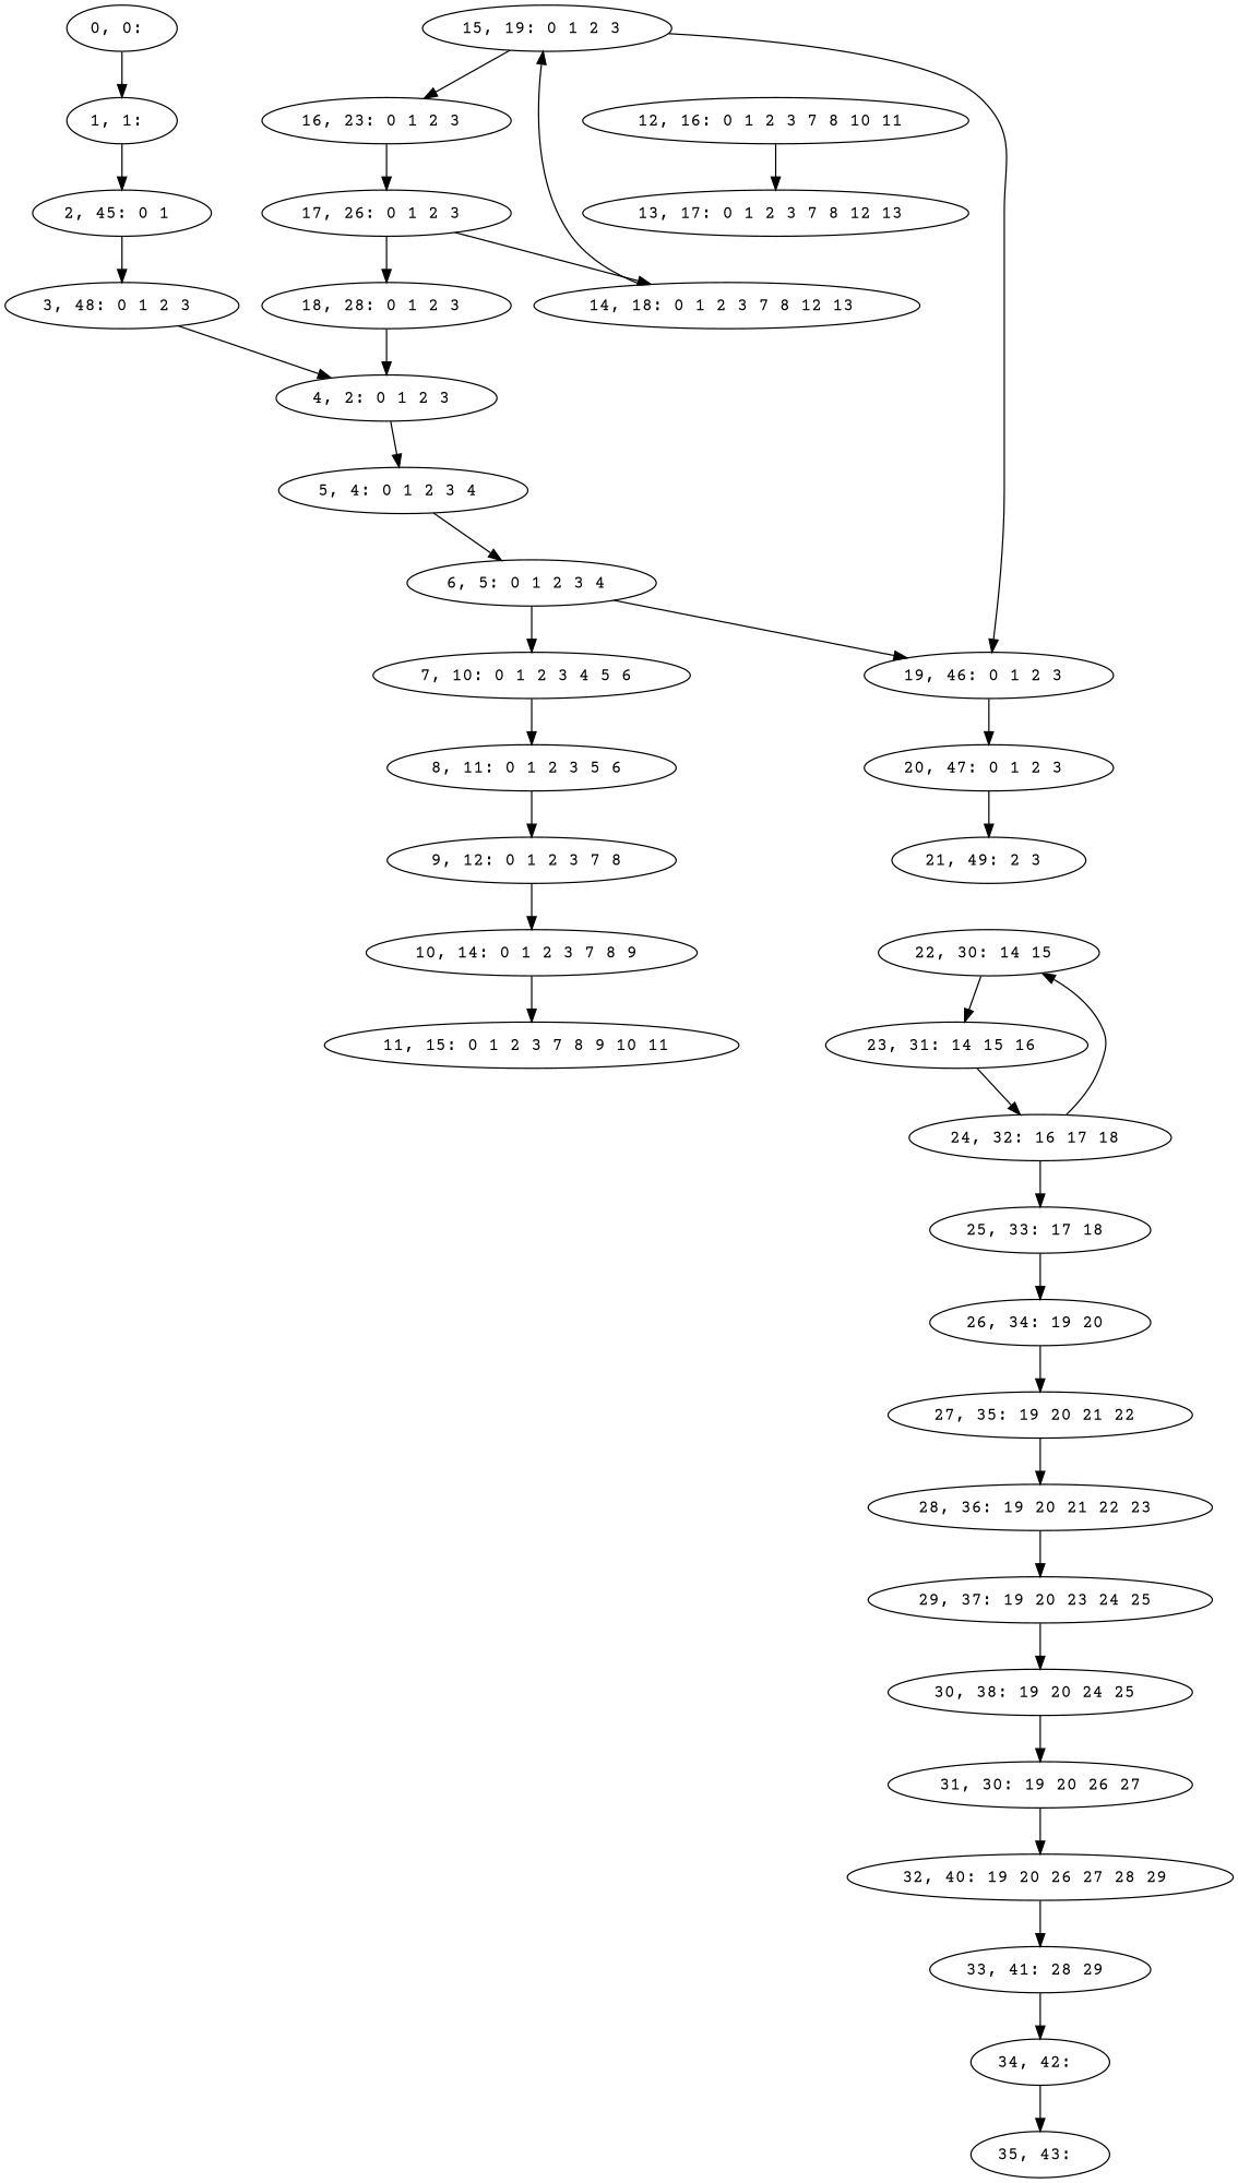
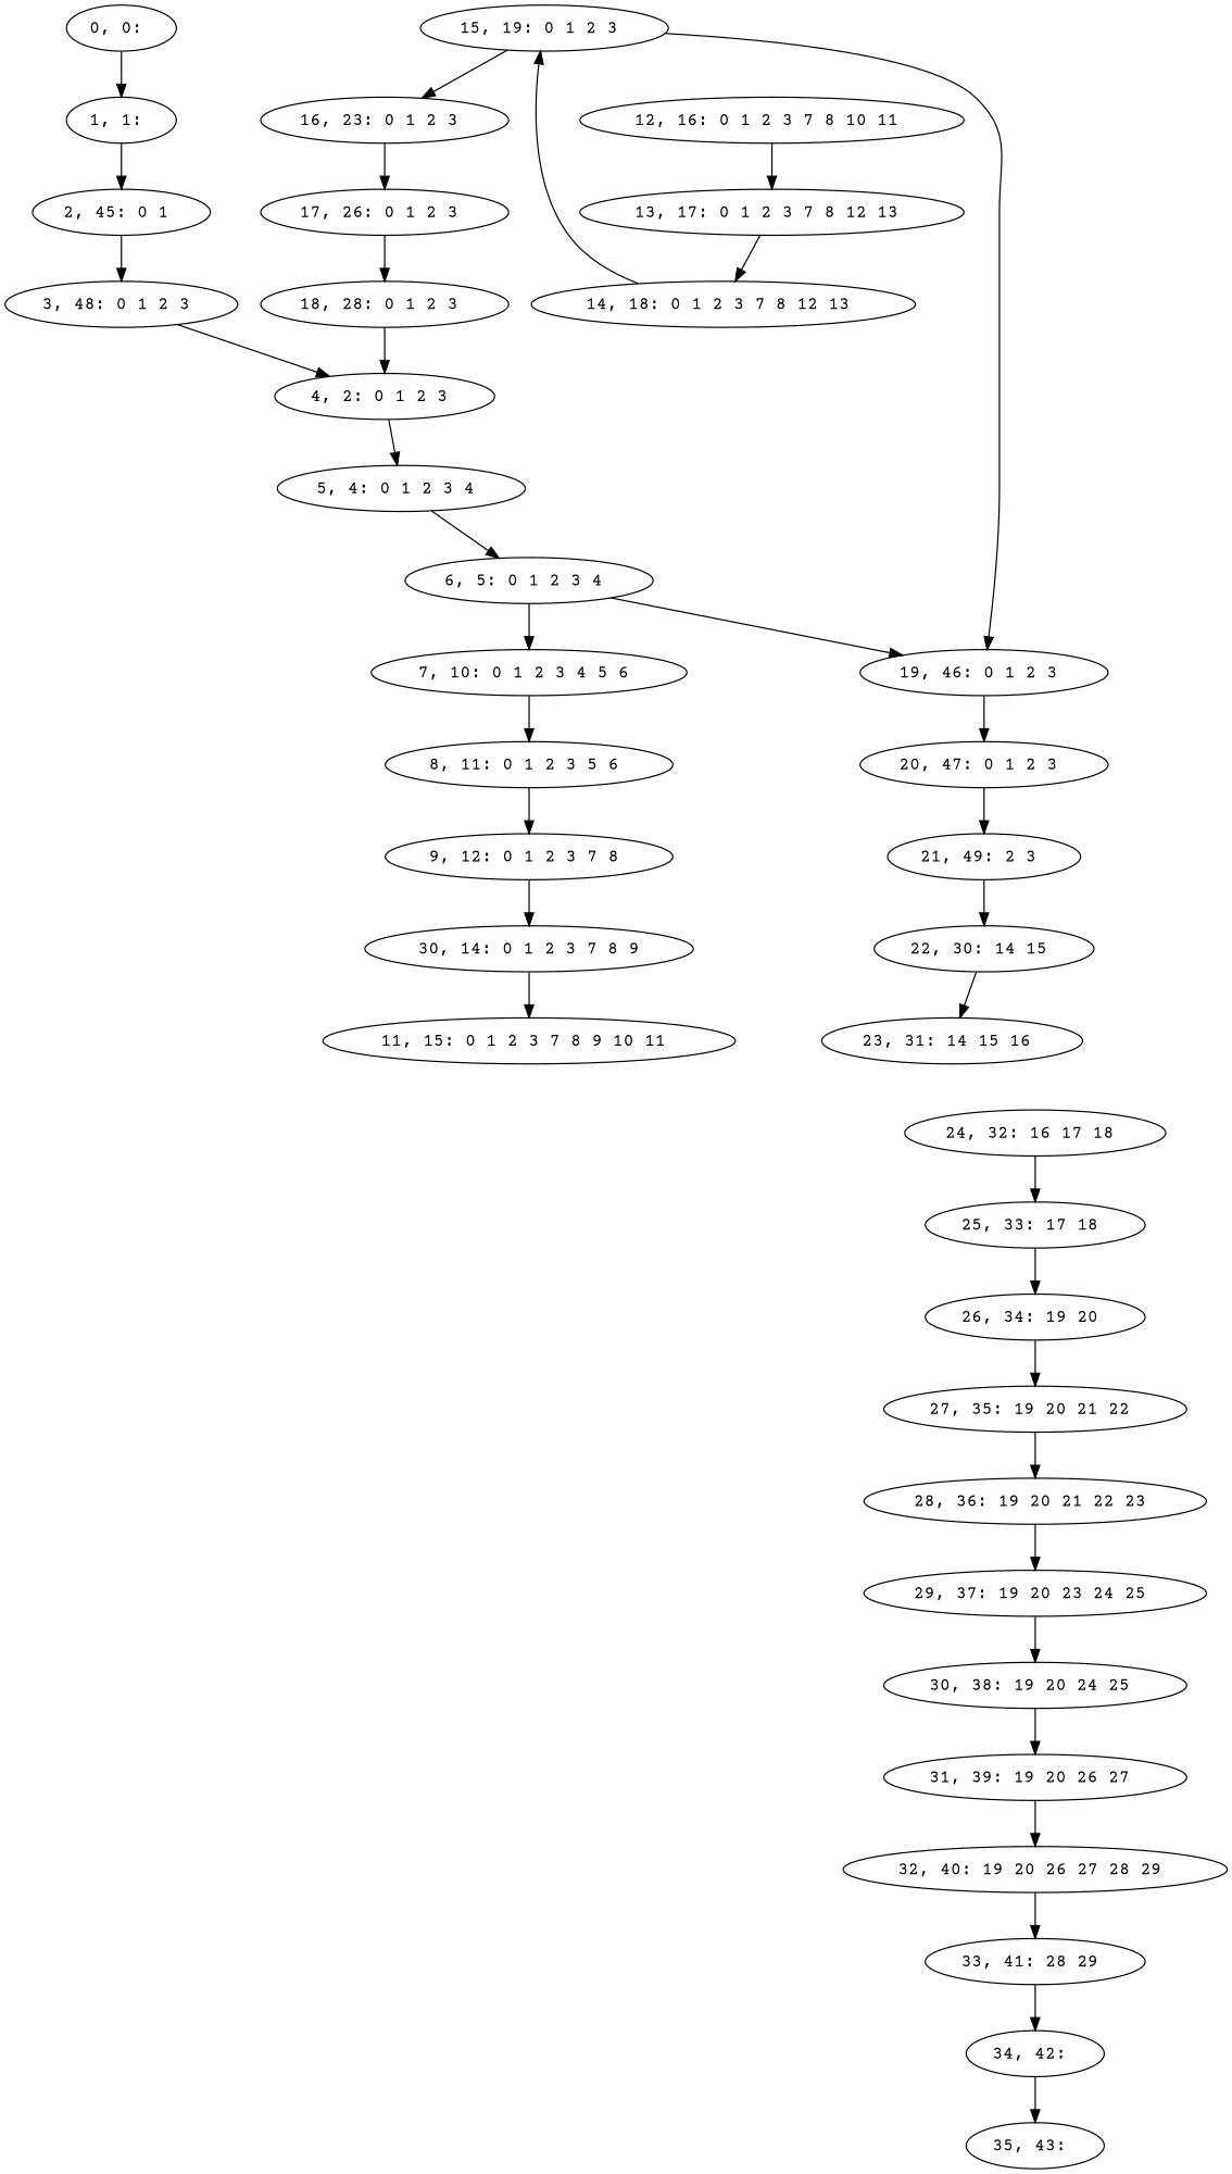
  digraph {
    fontname="Courier Prime"
    node [fontname="Courier Prime"]
    edge [fontname="Courier Prime"]
    n1 [label="0, 0: "]
    n2 [label="1, 1: "]
    n3 [label="2, 45: 0 1 "]
    n4 [label="3, 48: 0 1 2 3 "]
    n5 [label="4, 2: 0 1 2 3 "]
    n6 [label="5, 4: 0 1 2 3 4 "]
    n7 [label="6, 5: 0 1 2 3 4 "]
    n8 [label="7, 10: 0 1 2 3 4 5 6 "]
    n9 [label="19, 46: 0 1 2 3 "]
    n10 [label="8, 11: 0 1 2 3 5 6 "]
    n11 [label="20, 47: 0 1 2 3 "]
    n12 [label="9, 12: 0 1 2 3 7 8 "]
-   n13 [label="10, 14: 0 1 2 3 7 8 9 "]
+   n13 [label="30, 14: 0 1 2 3 7 8 9"]
    n14 [label="11, 15: 0 1 2 3 7 8 9 10 11 "]
    n15 [label="12, 16: 0 1 2 3 7 8 10 11 "]
    n16 [label="13, 17: 0 1 2 3 7 8 12 13 "]
    n17 [label="14, 18: 0 1 2 3 7 8 12 13 "]
    n18 [label="15, 19: 0 1 2 3 "]
    n19 [label="16, 23: 0 1 2 3 "]
    n20 [label="17, 26: 0 1 2 3 "]
    n21 [label="18, 28: 0 1 2 3 "]
    n22 [label="21, 49: 2 3 "]
    n23 [label="22, 30: 14 15 "]
    n24 [label="23, 31: 14 15 16 "]
    n25 [label="24, 32: 16 17 18 "]
    n26 [label="25, 33: 17 18 "]
    n27 [label="26, 34: 19 20 "]
    n28 [label="27, 35: 19 20 21 22 "]
    n29 [label="28, 36: 19 20 21 22 23 "]
    n30 [label="29, 37: 19 20 23 24 25 "]
    n31 [label="30, 38: 19 20 24 25 "]
-   n32 [label="31, 30: 19 20 26 27"]
+   n32 [label="31, 39: 19 20 26 27 "]
    n33 [label="32, 40: 19 20 26 27 28 29 "]
    n34 [label="33, 41: 28 29 "]
    n35 [label="34, 42: "]
    n36 [label="35, 43: "]
    n1 -> n2
    n2 -> n3
    n3 -> n4
    n4 -> n5
    n5 -> n6
    n6 -> n7
    n7 -> n8
    n7 -> n9
    n8 -> n10
    n9 -> n11
    n10 -> n12
    n11 -> n22
    n12 -> n13
    n13 -> n14
    n15 -> n16
-   n20 -> n17
+   n16 -> n17
    n17 -> n18
    n18 -> n9
    n18 -> n19
    n19 -> n20
    n20 -> n21
    n21 -> n5
-   n25 -> n23
+   n22 -> n23
    n23 -> n24
-   n24 -> n25
    n25 -> n26
    n26 -> n27
    n27 -> n28
    n28 -> n29
    n29 -> n30
    n30 -> n31
    n31 -> n32
    n32 -> n33
    n33 -> n34
    n34 -> n35
    n35 -> n36
  }
